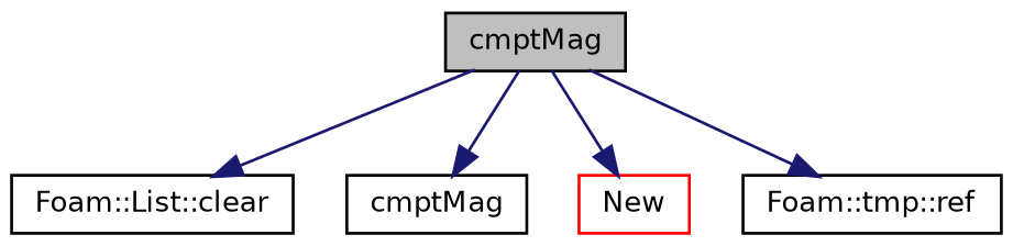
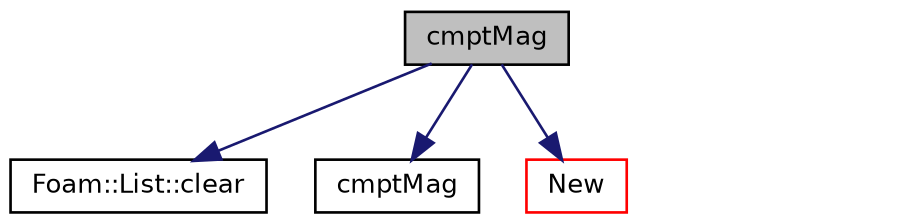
  digraph {
    rankdir=TB
    node [color=black fontname=Helvetica fontsize=10 shape=record]
    edge [color=midnightblue fontname=Helvetica fontsize=10 labelfontname=Helvetica labelfontsize=10 style=solid]
    n1 [fillcolor=grey75 fontcolor=black height=0.2 label=cmptMag style=filled width=0.4]
    n2 [height=0.2 label="Foam::List::clear" width=0.4]
    n3 [height=0.2 label=cmptMag width=0.4]
    n4 [color=red height=0.2 label=New width=0.4]
-   n5 [height=0.2 label="Foam::tmp::ref" width=0.4]
    n1 -> n2
    n1 -> n3
    n1 -> n4
-   n1 -> n5
  }
